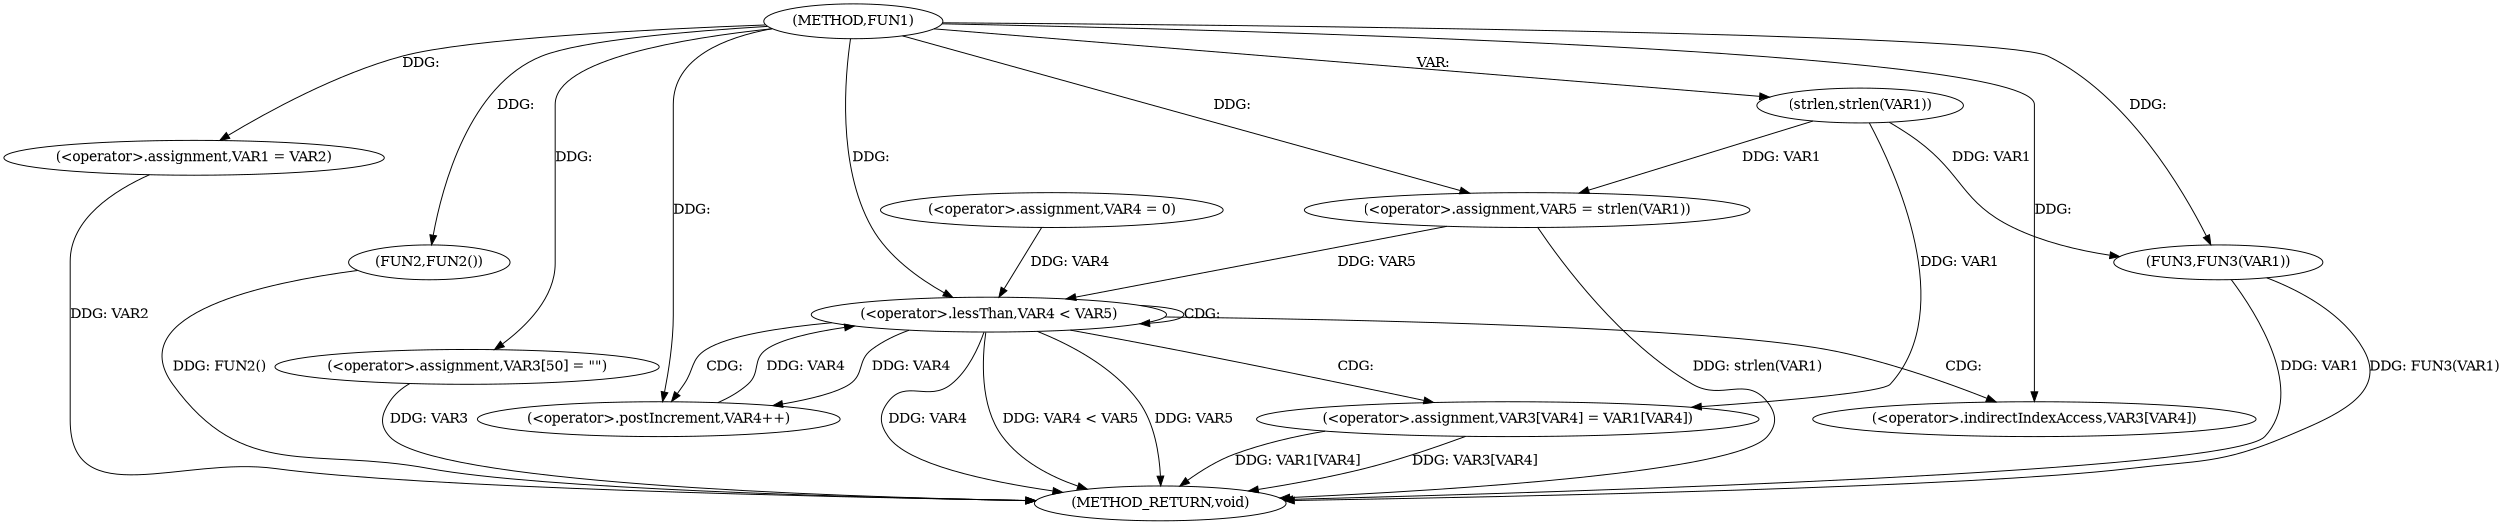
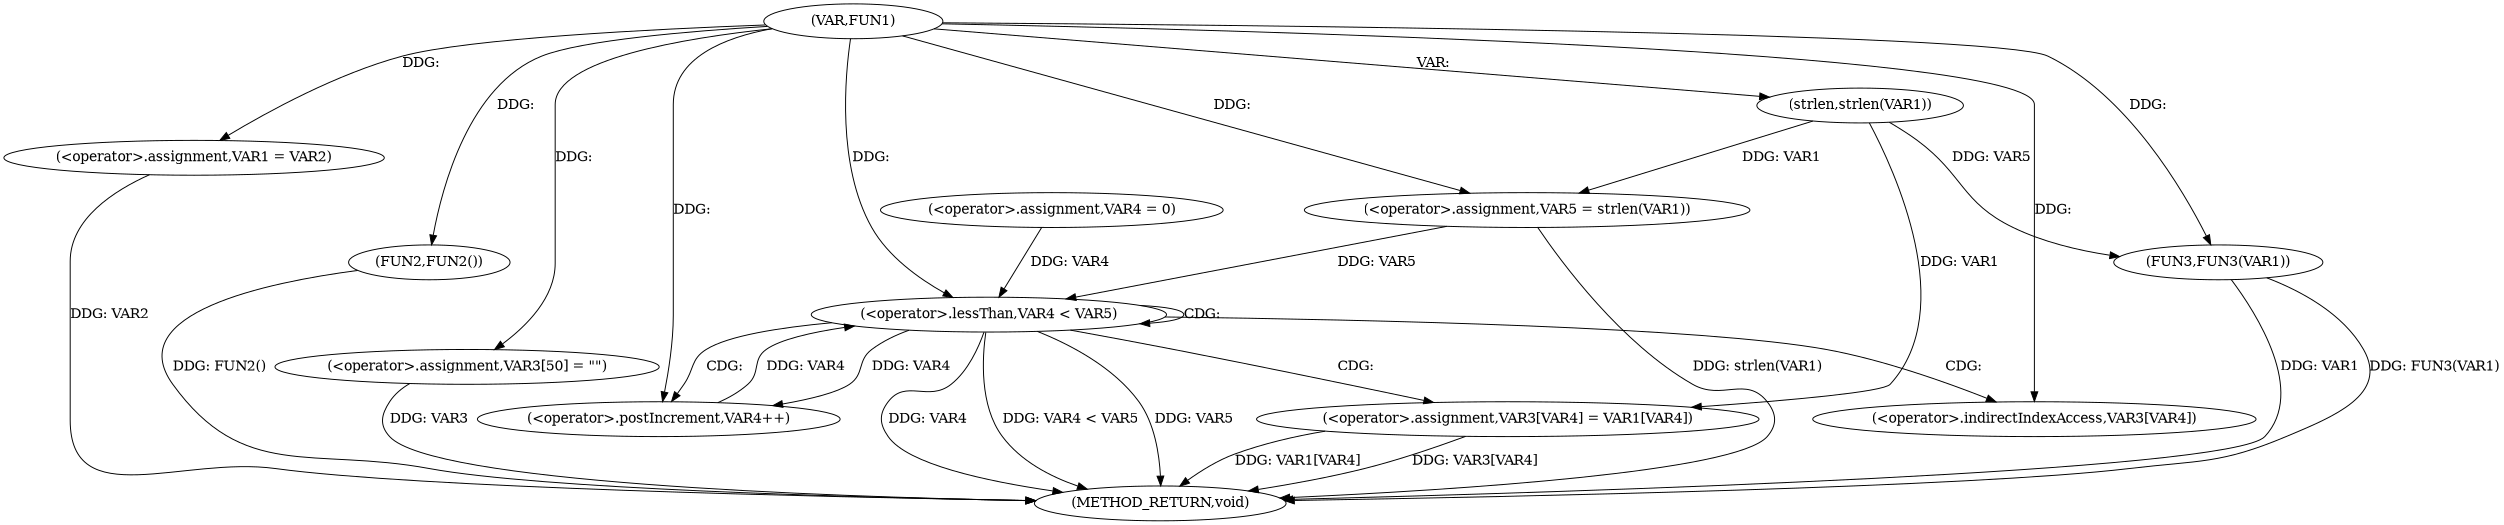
  digraph {
-   n1 [label="(METHOD,FUN1)"]
+   n1 [label="(VAR,FUN1)"]
    n2 [label="(<operator>.assignment,VAR1 = VAR2)"]
    n3 [label="(FUN2,FUN2())"]
    n4 [label="(<operator>.assignment,VAR3[50] = \"\")"]
    n5 [label="(<operator>.assignment,VAR5 = strlen(VAR1))"]
    n6 [label="(strlen,strlen(VAR1))"]
    n7 [label="(<operator>.lessThan,VAR4 < VAR5)"]
    n8 [label="(<operator>.postIncrement,VAR4++)"]
    n9 [label="(FUN3,FUN3(VAR1))"]
    n10 [label="(<operator>.indirectIndexAccess,VAR3[VAR4])"]
    n11 [label="(METHOD_RETURN,void)"]
    n12 [label="(<operator>.assignment,VAR3[VAR4] = VAR1[VAR4])"]
    n13 [label="(<operator>.assignment,VAR4 = 0)"]
    n1 -> n2 [label="DDG: "]
    n1 -> n3 [label="DDG: "]
    n1 -> n4 [label="DDG: "]
    n1 -> n5 [label="DDG: "]
    n1 -> n6 [label="VAR: "]
    n1 -> n7 [label="DDG: "]
    n1 -> n8 [label="DDG: "]
    n1 -> n9 [label="DDG: "]
    n1 -> n10 [label="DDG: "]
    n2 -> n11 [label="DDG: VAR2"]
    n3 -> n11 [label="DDG: FUN2()"]
    n4 -> n11 [label="DDG: VAR3"]
    n5 -> n7 [label="DDG: VAR5"]
    n5 -> n11 [label="DDG: strlen(VAR1)"]
    n6 -> n5 [label="DDG: VAR1"]
-   n6 -> n9 [label="DDG: VAR1"]
+   n6 -> n9 [label="DDG: VAR5"]
    n6 -> n12 [label="DDG: VAR1"]
    n7 -> n7 [label="CDG: "]
    n7 -> n8 [label="DDG: VAR4"]
    n7 -> n8 [label="CDG: "]
    n7 -> n10 [label="CDG: "]
    n7 -> n11 [label="DDG: VAR4"]
    n7 -> n11 [label="DDG: VAR4 < VAR5"]
    n7 -> n11 [label="DDG: VAR5"]
    n7 -> n12 [label="CDG: "]
    n8 -> n7 [label="DDG: VAR4"]
    n9 -> n11 [label="DDG: VAR1"]
    n9 -> n11 [label="DDG: FUN3(VAR1)"]
    n12 -> n11 [label="DDG: VAR3[VAR4]"]
    n12 -> n11 [label="DDG: VAR1[VAR4]"]
    n13 -> n7 [label="DDG: VAR4"]
  }
